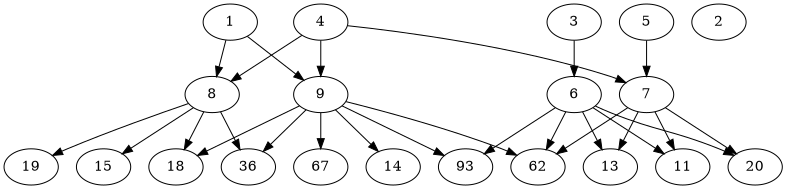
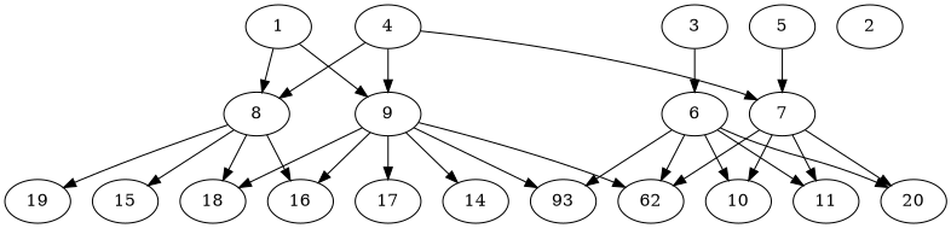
  digraph {
    node [alpha=0.06]
    1 [alpha=0.09 expect_size=19208192]
    8 [expect_size=9529344]
    9 [alpha=0.17 expect_size=43514880]
    15 [alpha=0.16 expect_size=48162816]
-   16 [alpha=0.20 expect_size=15197184 label=36]
+   16 [alpha=0.20 expect_size=15197184]
    18 [alpha=0.10 expect_size=21061632]
    19 [alpha=0.18 expect_size=36242432]
    n8 [expect_size=51314688 label=62]
    n9 [alpha=0.17 expect_size=34484224 label=93]
    14 [alpha=0.12 expect_size=46399488]
-   17 [alpha=0.00 expect_size=8505344 label=67]
+   17 [alpha=0.00 expect_size=8505344]
    2 [alpha=0.13 expect_size=31343616]
    3 [alpha=0.05 expect_size=20556800]
    6 [alpha=0.17 expect_size=14520320]
-   10 [alpha=0.18 expect_size=34132992 label=13]
+   10 [alpha=0.18 expect_size=34132992]
    11 [alpha=0.01 expect_size=30650368]
    20 [alpha=0.09 expect_size=29978624]
    7 [alpha=0.05 expect_size=22774784]
    4 [alpha=0.01 expect_size=33542144]
    5 [expect_size=7160832]
    1 -> 8
    1 -> 9
    8 -> 15
    8 -> 16
    8 -> 18
    8 -> 19
    9 -> 16
    9 -> 18
    9 -> n8
    9 -> n9
    9 -> 14
    9 -> 17
    3 -> 6
    6 -> n8
    6 -> n9
    6 -> 10
    6 -> 11
    6 -> 20
    7 -> n8
    7 -> 10
    7 -> 11
    7 -> 20
    4 -> 8
    4 -> 9
    4 -> 7
    5 -> 7
  }
